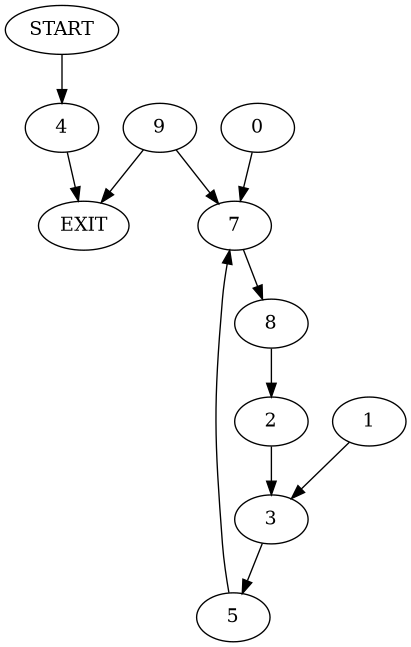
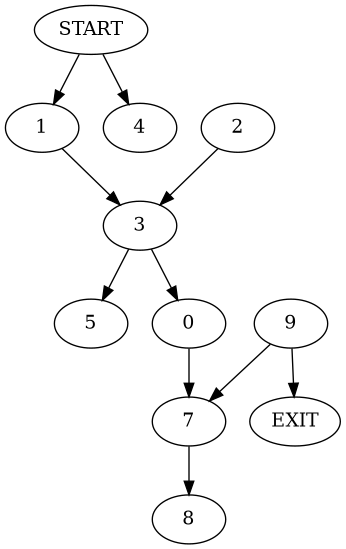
  digraph {
    n1 [label=START]
    1
    4
    3
    n5 [label=EXIT]
    2
    5
    n8 [label=0]
    7
    8
    9
+   n1 -> 1
    n1 -> 4
    1 -> 3
-   4 -> n5
    3 -> 5
+   3 -> n8
    2 -> 3
-   5 -> 7
    n8 -> 7
    7 -> 8
-   8 -> 2
    9 -> n5
    9 -> 7
  }
